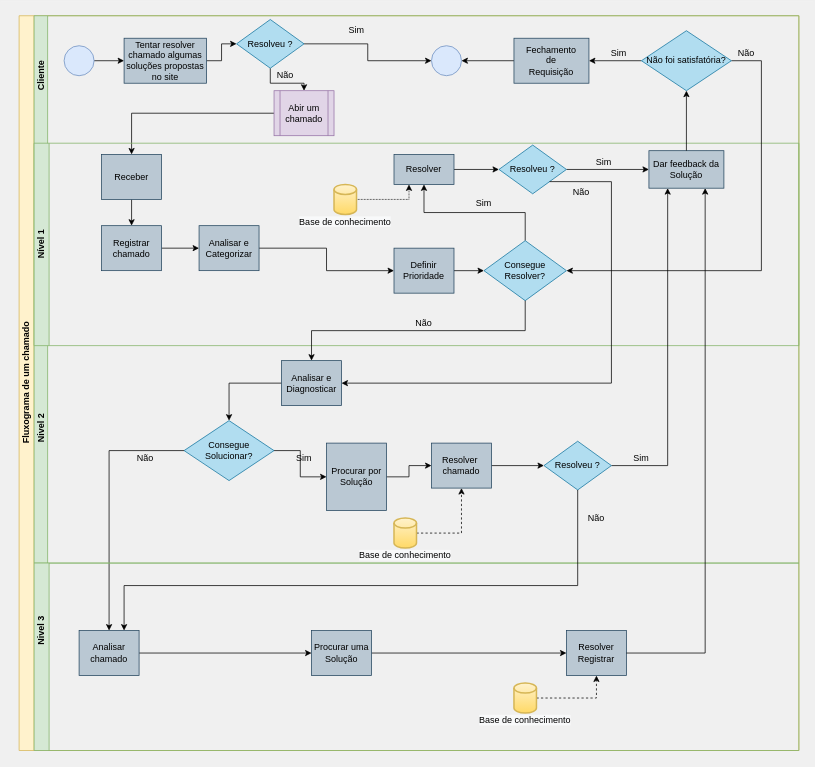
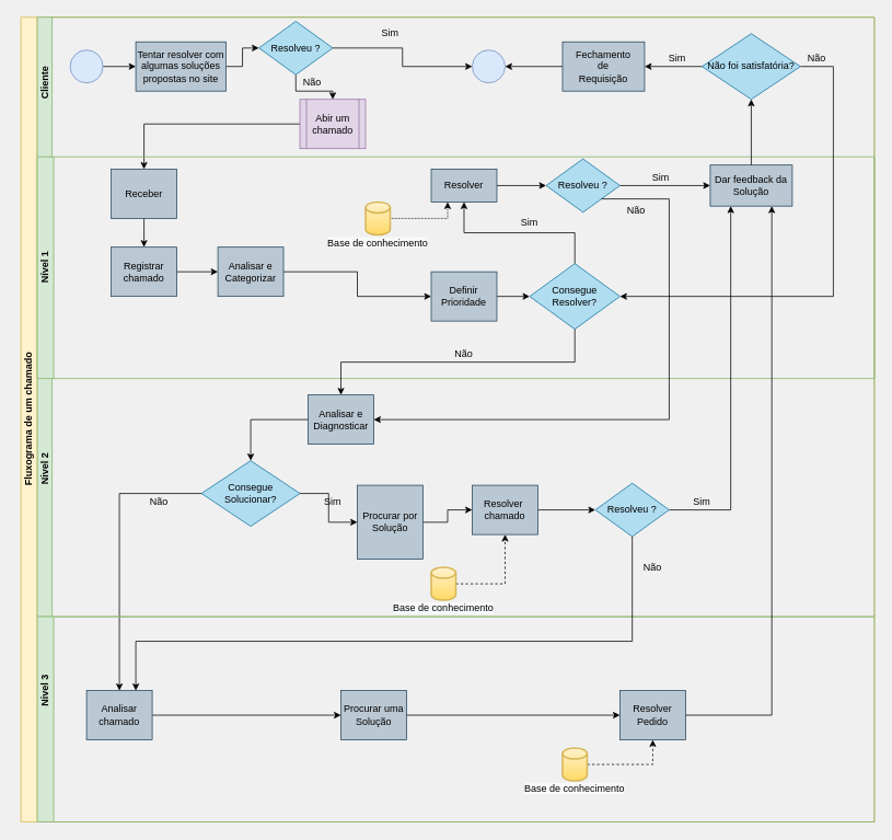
  <mxCell id="0" />
  <mxCell id="1" parent="0" />
  <mxCell id="2" value="Fluxograma de um chamado&lt;br&gt;" style="swimlane;html=1;childLayout=stackLayout;resizeParent=1;resizeParentMax=0;horizontal=0;startSize=20;horizontalStack=0;fillColor=#fff2cc;strokeColor=#d6b656;" parent="1" vertex="1"><mxGeometry x="25" y="20" width="1040" height="980" as="geometry" /></mxCell>
  <mxCell id="3" style="edgeStyle=orthogonalEdgeStyle;rounded=0;orthogonalLoop=1;jettySize=auto;html=1;entryX=0.5;entryY=0;entryDx=0;entryDy=0;" parent="2" source="39" target="72" edge="1"><mxGeometry relative="1" as="geometry" /></mxCell>
  <mxCell id="4" value="Nivel 1" style="swimlane;html=1;startSize=18;horizontal=0;fontFamily=Helvetica;fillColor=#d5e8d4;strokeColor=#82b366;" parent="2" vertex="1"><mxGeometry x="20" width="1020" height="730" as="geometry" /></mxCell>
  <mxCell id="5" style="edgeStyle=orthogonalEdgeStyle;rounded=0;orthogonalLoop=1;jettySize=auto;html=1;exitX=1;exitY=0.5;exitDx=0;exitDy=0;entryX=0;entryY=0.5;entryDx=0;entryDy=0;" edge="1" parent="4" source="6" target="63"><mxGeometry relative="1" as="geometry" /></mxCell>
  <mxCell id="6" value="" style="ellipse;whiteSpace=wrap;html=1;fillColor=#dae8fc;strokeColor=#6c8ebf;" parent="4" vertex="1"><mxGeometry x="40" y="40" width="40" height="40" as="geometry" /></mxCell>
  <mxCell id="7" style="edgeStyle=orthogonalEdgeStyle;rounded=0;orthogonalLoop=1;jettySize=auto;html=1;exitX=0;exitY=0.5;exitDx=0;exitDy=0;entryX=0.5;entryY=0;entryDx=0;entryDy=0;" edge="1" parent="4" source="8" target="12"><mxGeometry relative="1" as="geometry" /></mxCell>
  <mxCell id="8" value="Abir um chamado" style="shape=process;rounded=0;whiteSpace=wrap;html=1;fontFamily=Helvetica;fontSize=12;align=center;fillColor=#e1d5e7;strokeColor=#9673a6;" parent="4" vertex="1"><mxGeometry x="320" y="100" width="80" height="60" as="geometry" /></mxCell>
  <mxCell id="9" value="" style="ellipse;whiteSpace=wrap;html=1;fillColor=#dae8fc;strokeColor=#6c8ebf;" parent="4" vertex="1"><mxGeometry x="530" y="40" width="40" height="40" as="geometry" /></mxCell>
  <mxCell id="10" value="Nível 1" style="swimlane;html=1;startSize=20;horizontal=0;fillColor=#d5e8d4;strokeColor=#82b366;" parent="4" vertex="1"><mxGeometry y="170" width="1020" height="270" as="geometry" /></mxCell>
  <mxCell id="11" style="edgeStyle=orthogonalEdgeStyle;rounded=0;orthogonalLoop=1;jettySize=auto;html=1;exitX=0.5;exitY=1;exitDx=0;exitDy=0;entryX=0.5;entryY=0;entryDx=0;entryDy=0;" edge="1" parent="10" source="12" target="14"><mxGeometry relative="1" as="geometry" /></mxCell>
  <mxCell id="12" value="Receber" style="rounded=0;whiteSpace=wrap;html=1;fontFamily=Helvetica;fontSize=12;align=center;fillColor=#bac8d3;strokeColor=#23445d;" parent="10" vertex="1"><mxGeometry x="90" y="15" width="80" height="60" as="geometry" /></mxCell>
  <mxCell id="13" style="edgeStyle=orthogonalEdgeStyle;rounded=0;orthogonalLoop=1;jettySize=auto;html=1;exitX=1;exitY=0.5;exitDx=0;exitDy=0;entryX=0;entryY=0.5;entryDx=0;entryDy=0;" edge="1" parent="10" source="14" target="16"><mxGeometry relative="1" as="geometry" /></mxCell>
  <mxCell id="14" value="Registrar &lt;br&gt;chamado" style="rounded=0;whiteSpace=wrap;html=1;fontFamily=Helvetica;fontSize=12;align=center;fillColor=#bac8d3;strokeColor=#23445d;" parent="10" vertex="1"><mxGeometry x="90" y="110" width="80" height="60" as="geometry" /></mxCell>
  <mxCell id="15" style="edgeStyle=orthogonalEdgeStyle;rounded=0;orthogonalLoop=1;jettySize=auto;html=1;exitX=1;exitY=0.5;exitDx=0;exitDy=0;entryX=0;entryY=0.5;entryDx=0;entryDy=0;" edge="1" parent="10" source="16" target="18"><mxGeometry relative="1" as="geometry" /></mxCell>
  <mxCell id="16" value="Analisar e&lt;br&gt;Categorizar" style="rounded=0;whiteSpace=wrap;html=1;fontFamily=Helvetica;fontSize=12;align=center;fillColor=#bac8d3;strokeColor=#23445d;" parent="10" vertex="1"><mxGeometry x="220" y="110" width="80" height="60" as="geometry" /></mxCell>
  <mxCell id="17" style="edgeStyle=orthogonalEdgeStyle;rounded=0;orthogonalLoop=1;jettySize=auto;html=1;exitX=1;exitY=0.5;exitDx=0;exitDy=0;entryX=0;entryY=0.5;entryDx=0;entryDy=0;fontFamily=Helvetica;" parent="10" source="18" target="20" edge="1"><mxGeometry relative="1" as="geometry" /></mxCell>
  <mxCell id="18" value="Definir Prioridade" style="rounded=0;whiteSpace=wrap;html=1;fontFamily=Helvetica;fontSize=12;align=center;fillColor=#bac8d3;strokeColor=#23445d;" parent="10" vertex="1"><mxGeometry x="480" y="140" width="80" height="60" as="geometry" /></mxCell>
  <mxCell id="19" style="edgeStyle=orthogonalEdgeStyle;rounded=0;orthogonalLoop=1;jettySize=auto;html=1;exitX=0.5;exitY=0;exitDx=0;exitDy=0;entryX=0.5;entryY=1;entryDx=0;entryDy=0;fontFamily=Helvetica;" parent="10" source="20" target="22" edge="1"><mxGeometry relative="1" as="geometry" /></mxCell>
  <mxCell id="20" value="Consegue&lt;br&gt;&lt;div&gt;Resolver?&lt;/div&gt;" style="rhombus;whiteSpace=wrap;html=1;fontFamily=Helvetica;fillColor=#b1ddf0;strokeColor=#10739e;" parent="10" vertex="1"><mxGeometry x="600" y="130" width="110" height="80" as="geometry" /></mxCell>
  <mxCell id="21" style="edgeStyle=orthogonalEdgeStyle;rounded=0;orthogonalLoop=1;jettySize=auto;html=1;exitX=1;exitY=0.5;exitDx=0;exitDy=0;entryX=0;entryY=0.5;entryDx=0;entryDy=0;" edge="1" parent="10" source="22" target="30"><mxGeometry relative="1" as="geometry" /></mxCell>
  <mxCell id="22" value="&lt;div&gt;Resolver&lt;/div&gt;" style="rounded=0;whiteSpace=wrap;html=1;fontFamily=Helvetica;fontSize=12;align=center;fillColor=#bac8d3;strokeColor=#23445d;" parent="10" vertex="1"><mxGeometry x="480" y="15" width="80" height="40" as="geometry" /></mxCell>
  <mxCell id="23" value="Dar feedback da Solução" style="rounded=0;whiteSpace=wrap;html=1;fontFamily=Helvetica;fontSize=12;align=center;fillColor=#bac8d3;strokeColor=#23445d;" parent="10" vertex="1"><mxGeometry x="820" y="10" width="100" height="50" as="geometry" /></mxCell>
  <mxCell id="24" style="edgeStyle=orthogonalEdgeStyle;rounded=0;orthogonalLoop=1;jettySize=auto;html=1;entryX=0.25;entryY=1;entryDx=0;entryDy=0;fontFamily=Helvetica;dashed=1;dashPattern=1 1;" parent="10" source="25" target="22" edge="1"><mxGeometry relative="1" as="geometry" /></mxCell>
  <mxCell id="25" value="" style="strokeWidth=2;html=1;shape=mxgraph.flowchart.database;whiteSpace=wrap;fontFamily=Helvetica;gradientColor=#ffd966;fillColor=#fff2cc;strokeColor=#d6b656;" parent="10" vertex="1"><mxGeometry x="400" y="55" width="30" height="40" as="geometry" /></mxCell>
  <mxCell id="26" value="&#10;&#10;&lt;span style=&quot;color: rgb(0, 0, 0); font-family: helvetica; font-size: 12px; font-style: normal; font-weight: 400; letter-spacing: normal; text-align: center; text-indent: 0px; text-transform: none; word-spacing: 0px; background-color: rgb(248, 249, 250); display: inline; float: none;&quot;&gt;Base de conhecimento&lt;/span&gt;&#10;&#10;" style="text;html=1;strokeColor=none;fillColor=none;align=center;verticalAlign=middle;whiteSpace=wrap;rounded=0;" vertex="1" parent="10"><mxGeometry x="350" y="95" width="130" height="20" as="geometry" /></mxCell>
  <mxCell id="27" value="Sim" style="text;html=1;strokeColor=none;fillColor=none;align=center;verticalAlign=middle;whiteSpace=wrap;rounded=0;" vertex="1" parent="10"><mxGeometry x="580" y="70" width="40" height="20" as="geometry" /></mxCell>
  <mxCell id="28" value="Não" style="text;html=1;strokeColor=none;fillColor=none;align=center;verticalAlign=middle;whiteSpace=wrap;rounded=0;" vertex="1" parent="10"><mxGeometry x="500" y="230" width="40" height="20" as="geometry" /></mxCell>
  <mxCell id="29" style="edgeStyle=orthogonalEdgeStyle;rounded=0;orthogonalLoop=1;jettySize=auto;html=1;exitX=1;exitY=0.5;exitDx=0;exitDy=0;entryX=0;entryY=0.5;entryDx=0;entryDy=0;" edge="1" parent="10" source="30" target="23"><mxGeometry relative="1" as="geometry" /></mxCell>
  <mxCell id="30" value="Resolveu ?" style="rhombus;whiteSpace=wrap;html=1;fontFamily=Helvetica;fillColor=#b1ddf0;strokeColor=#10739e;" vertex="1" parent="10"><mxGeometry x="620" y="2.5" width="90" height="65" as="geometry" /></mxCell>
  <mxCell id="31" value="Sim" style="text;html=1;strokeColor=none;fillColor=none;align=center;verticalAlign=middle;whiteSpace=wrap;rounded=0;" vertex="1" parent="10"><mxGeometry x="740" y="15" width="40" height="20" as="geometry" /></mxCell>
  <mxCell id="32" value="Não" style="text;html=1;strokeColor=none;fillColor=none;align=center;verticalAlign=middle;whiteSpace=wrap;rounded=0;" vertex="1" parent="10"><mxGeometry x="710" y="55" width="40" height="20" as="geometry" /></mxCell>
  <mxCell id="33" value="Cliente" style="text;html=1;strokeColor=none;fillColor=none;align=center;verticalAlign=middle;whiteSpace=wrap;rounded=0;fontFamily=Helvetica;rotation=-90;fontStyle=1" parent="4" vertex="1"><mxGeometry x="-10" y="70" width="40" height="20" as="geometry" /></mxCell>
  <mxCell id="34" value="&lt;div&gt;&lt;b&gt;Nivel 2&lt;br&gt;&lt;/b&gt;&lt;/div&gt;" style="text;html=1;strokeColor=none;fillColor=none;align=center;verticalAlign=middle;whiteSpace=wrap;rounded=0;fontFamily=Helvetica;rotation=-90;" parent="4" vertex="1"><mxGeometry x="-25" y="540" width="70" height="20" as="geometry" /></mxCell>
  <mxCell id="35" style="edgeStyle=orthogonalEdgeStyle;rounded=0;orthogonalLoop=1;jettySize=auto;html=1;exitX=0;exitY=0.5;exitDx=0;exitDy=0;entryX=0.5;entryY=0;entryDx=0;entryDy=0;fontFamily=Helvetica;" parent="4" source="36" target="39" edge="1"><mxGeometry relative="1" as="geometry"><mxPoint x="310" y="500" as="targetPoint" /></mxGeometry></mxCell>
  <mxCell id="36" value="Analisar e Diagnosticar" style="rounded=0;whiteSpace=wrap;html=1;fontFamily=Helvetica;fontSize=12;align=center;fillColor=#bac8d3;strokeColor=#23445d;" parent="4" vertex="1"><mxGeometry x="330" y="460" width="80" height="60" as="geometry" /></mxCell>
  <mxCell id="37" style="edgeStyle=orthogonalEdgeStyle;rounded=0;orthogonalLoop=1;jettySize=auto;html=1;exitX=0.5;exitY=1;exitDx=0;exitDy=0;entryX=0.5;entryY=0;entryDx=0;entryDy=0;fontFamily=Helvetica;" parent="4" source="20" target="36" edge="1"><mxGeometry relative="1" as="geometry" /></mxCell>
  <mxCell id="38" style="edgeStyle=orthogonalEdgeStyle;rounded=0;orthogonalLoop=1;jettySize=auto;html=1;exitX=1;exitY=0.5;exitDx=0;exitDy=0;entryX=0;entryY=0.5;entryDx=0;entryDy=0;fontFamily=Helvetica;" parent="4" source="39" target="41" edge="1"><mxGeometry relative="1" as="geometry" /></mxCell>
  <mxCell id="39" value="Consegue Solucionar?" style="rhombus;whiteSpace=wrap;html=1;fontFamily=Helvetica;fillColor=#b1ddf0;strokeColor=#10739e;" parent="4" vertex="1"><mxGeometry x="200" y="540" width="120" height="80" as="geometry" /></mxCell>
  <mxCell id="40" style="edgeStyle=orthogonalEdgeStyle;rounded=0;orthogonalLoop=1;jettySize=auto;html=1;entryX=0;entryY=0.5;entryDx=0;entryDy=0;fontFamily=Helvetica;" parent="4" source="41" target="43" edge="1"><mxGeometry relative="1" as="geometry" /></mxCell>
  <mxCell id="41" value="Procurar por Solução" style="rounded=0;whiteSpace=wrap;html=1;fontFamily=Helvetica;fontSize=12;align=center;fillColor=#bac8d3;strokeColor=#23445d;" parent="4" vertex="1"><mxGeometry x="390" y="570" width="80" height="90" as="geometry" /></mxCell>
  <mxCell id="42" style="edgeStyle=orthogonalEdgeStyle;rounded=0;orthogonalLoop=1;jettySize=auto;html=1;exitX=1;exitY=0.5;exitDx=0;exitDy=0;entryX=0;entryY=0.5;entryDx=0;entryDy=0;" edge="1" parent="4" source="43" target="59"><mxGeometry relative="1" as="geometry" /></mxCell>
  <mxCell id="43" value="Resolver&amp;nbsp;&lt;br&gt;chamado" style="rounded=0;whiteSpace=wrap;html=1;fontFamily=Helvetica;fontSize=12;align=center;fillColor=#bac8d3;strokeColor=#23445d;" parent="4" vertex="1"><mxGeometry x="530" y="570" width="80" height="60" as="geometry" /></mxCell>
  <mxCell id="44" style="edgeStyle=orthogonalEdgeStyle;rounded=0;orthogonalLoop=1;jettySize=auto;html=1;fontFamily=Helvetica;dashed=1;" parent="4" source="45" target="43" edge="1"><mxGeometry relative="1" as="geometry" /></mxCell>
  <mxCell id="45" value="" style="strokeWidth=2;html=1;shape=mxgraph.flowchart.database;whiteSpace=wrap;fontFamily=Helvetica;gradientColor=#ffd966;fillColor=#fff2cc;strokeColor=#d6b656;" parent="4" vertex="1"><mxGeometry x="480" y="670" width="30" height="40" as="geometry" /></mxCell>
  <mxCell id="46" style="edgeStyle=orthogonalEdgeStyle;rounded=0;orthogonalLoop=1;jettySize=auto;html=1;exitX=0;exitY=0.5;exitDx=0;exitDy=0;entryX=1;entryY=0.5;entryDx=0;entryDy=0;" edge="1" parent="4" source="47" target="9"><mxGeometry relative="1" as="geometry" /></mxCell>
  <mxCell id="47" value="Fechamento&lt;br&gt;de &lt;br&gt;&lt;div&gt;Requisição&lt;br&gt;&lt;/div&gt;" style="rounded=0;whiteSpace=wrap;html=1;fontFamily=Helvetica;fontSize=12;align=center;fillColor=#bac8d3;strokeColor=#23445d;" vertex="1" parent="4"><mxGeometry x="640" y="30" width="100" height="60" as="geometry" /></mxCell>
  <mxCell id="48" style="edgeStyle=orthogonalEdgeStyle;rounded=0;orthogonalLoop=1;jettySize=auto;html=1;exitX=0;exitY=0.5;exitDx=0;exitDy=0;entryX=1;entryY=0.5;entryDx=0;entryDy=0;" edge="1" parent="4" source="50" target="47"><mxGeometry relative="1" as="geometry" /></mxCell>
  <mxCell id="49" style="edgeStyle=orthogonalEdgeStyle;rounded=0;orthogonalLoop=1;jettySize=auto;html=1;exitX=1;exitY=0.5;exitDx=0;exitDy=0;entryX=1;entryY=0.5;entryDx=0;entryDy=0;" edge="1" parent="4" source="50" target="20"><mxGeometry relative="1" as="geometry"><Array as="points"><mxPoint x="970" y="60" /><mxPoint x="970" y="340" /></Array></mxGeometry></mxCell>
  <mxCell id="50" value="Não foi satisfatória?" style="rhombus;whiteSpace=wrap;html=1;fontFamily=Helvetica;fillColor=#b1ddf0;strokeColor=#10739e;" vertex="1" parent="4"><mxGeometry x="810" y="20" width="120" height="80" as="geometry" /></mxCell>
  <mxCell id="51" value="Sim" style="text;html=1;strokeColor=none;fillColor=none;align=center;verticalAlign=middle;whiteSpace=wrap;rounded=0;" vertex="1" parent="4"><mxGeometry x="760" y="40" width="40" height="20" as="geometry" /></mxCell>
  <mxCell id="52" style="edgeStyle=orthogonalEdgeStyle;rounded=0;orthogonalLoop=1;jettySize=auto;html=1;exitX=0.5;exitY=0;exitDx=0;exitDy=0;entryX=0.5;entryY=1;entryDx=0;entryDy=0;" edge="1" parent="4" source="23" target="50"><mxGeometry relative="1" as="geometry" /></mxCell>
  <mxCell id="53" value="Não" style="text;html=1;strokeColor=none;fillColor=none;align=center;verticalAlign=middle;whiteSpace=wrap;rounded=0;" vertex="1" parent="4"><mxGeometry x="930" y="40" width="40" height="20" as="geometry" /></mxCell>
  <mxCell id="54" value="&#10;&#10;&lt;span style=&quot;color: rgb(0, 0, 0); font-family: helvetica; font-size: 12px; font-style: normal; font-weight: 400; letter-spacing: normal; text-align: center; text-indent: 0px; text-transform: none; word-spacing: 0px; background-color: rgb(248, 249, 250); display: inline; float: none;&quot;&gt;Base de conhecimento&lt;/span&gt;&#10;&#10;" style="text;html=1;strokeColor=none;fillColor=none;align=center;verticalAlign=middle;whiteSpace=wrap;rounded=0;" vertex="1" parent="4"><mxGeometry x="430" y="710" width="130" height="20" as="geometry" /></mxCell>
  <mxCell id="55" value="Sim" style="text;html=1;strokeColor=none;fillColor=none;align=center;verticalAlign=middle;whiteSpace=wrap;rounded=0;" vertex="1" parent="4"><mxGeometry x="340" y="580" width="40" height="20" as="geometry" /></mxCell>
  <mxCell id="56" value="Não&amp;nbsp;" style="text;html=1;strokeColor=none;fillColor=none;align=center;verticalAlign=middle;whiteSpace=wrap;rounded=0;" vertex="1" parent="4"><mxGeometry x="130" y="580" width="40" height="20" as="geometry" /></mxCell>
  <mxCell id="57" style="edgeStyle=orthogonalEdgeStyle;rounded=0;orthogonalLoop=1;jettySize=auto;html=1;exitX=1;exitY=1;exitDx=0;exitDy=0;entryX=1;entryY=0.5;entryDx=0;entryDy=0;" edge="1" parent="4" source="30" target="36"><mxGeometry relative="1" as="geometry"><Array as="points"><mxPoint x="770" y="221" /><mxPoint x="770" y="490" /></Array></mxGeometry></mxCell>
  <mxCell id="58" style="edgeStyle=orthogonalEdgeStyle;rounded=0;orthogonalLoop=1;jettySize=auto;html=1;exitX=1;exitY=0.5;exitDx=0;exitDy=0;entryX=0.25;entryY=1;entryDx=0;entryDy=0;" edge="1" parent="4" source="59" target="23"><mxGeometry relative="1" as="geometry" /></mxCell>
  <mxCell id="59" value="Resolveu ?" style="rhombus;whiteSpace=wrap;html=1;fontFamily=Helvetica;fillColor=#b1ddf0;strokeColor=#10739e;" vertex="1" parent="4"><mxGeometry x="680" y="567.5" width="90" height="65" as="geometry" /></mxCell>
  <mxCell id="60" value="Sim" style="text;html=1;strokeColor=none;fillColor=none;align=center;verticalAlign=middle;whiteSpace=wrap;rounded=0;" vertex="1" parent="4"><mxGeometry x="790" y="580" width="40" height="20" as="geometry" /></mxCell>
  <mxCell id="61" value="Não" style="text;html=1;strokeColor=none;fillColor=none;align=center;verticalAlign=middle;whiteSpace=wrap;rounded=0;" vertex="1" parent="4"><mxGeometry x="730" y="660" width="40" height="20" as="geometry" /></mxCell>
  <mxCell id="62" style="edgeStyle=orthogonalEdgeStyle;rounded=0;orthogonalLoop=1;jettySize=auto;html=1;exitX=1;exitY=0.5;exitDx=0;exitDy=0;entryX=0;entryY=0.5;entryDx=0;entryDy=0;" edge="1" parent="4" source="63" target="66"><mxGeometry relative="1" as="geometry" /></mxCell>
- <mxCell id="63" value="Tentar resolver chamado algumas soluções propostas no site" style="rounded=0;whiteSpace=wrap;html=1;fontFamily=Helvetica;fontSize=12;align=center;fillColor=#bac8d3;strokeColor=#23445d;" vertex="1" parent="4"><mxGeometry x="120" y="30" width="110" height="60" as="geometry" /></mxCell>
+ <mxCell id="63" value="Tentar resolver com algumas soluções propostas no site" style="rounded=0;whiteSpace=wrap;html=1;fontFamily=Helvetica;fontSize=12;align=center;fillColor=#bac8d3;strokeColor=#23445d;" vertex="1" parent="4"><mxGeometry x="120" y="30" width="110" height="60" as="geometry" /></mxCell>
  <mxCell id="64" style="edgeStyle=orthogonalEdgeStyle;rounded=0;orthogonalLoop=1;jettySize=auto;html=1;exitX=0.5;exitY=1;exitDx=0;exitDy=0;entryX=0.5;entryY=0;entryDx=0;entryDy=0;" edge="1" parent="4" source="66" target="8"><mxGeometry relative="1" as="geometry" /></mxCell>
  <mxCell id="65" style="edgeStyle=orthogonalEdgeStyle;rounded=0;orthogonalLoop=1;jettySize=auto;html=1;exitX=1;exitY=0.5;exitDx=0;exitDy=0;entryX=0;entryY=0.5;entryDx=0;entryDy=0;" edge="1" parent="4" source="66" target="9"><mxGeometry relative="1" as="geometry" /></mxCell>
  <mxCell id="66" value="Resolveu ?" style="rhombus;whiteSpace=wrap;html=1;fontFamily=Helvetica;fillColor=#b1ddf0;strokeColor=#10739e;" vertex="1" parent="4"><mxGeometry x="270" y="5" width="90" height="65" as="geometry" /></mxCell>
  <mxCell id="67" value="Não" style="text;html=1;strokeColor=none;fillColor=none;align=center;verticalAlign=middle;whiteSpace=wrap;rounded=0;" vertex="1" parent="4"><mxGeometry x="315" y="70" width="40" height="20" as="geometry" /></mxCell>
  <mxCell id="68" value="Sim" style="text;html=1;strokeColor=none;fillColor=none;align=center;verticalAlign=middle;whiteSpace=wrap;rounded=0;" vertex="1" parent="4"><mxGeometry x="410" y="10" width="40" height="20" as="geometry" /></mxCell>
  <mxCell id="69" value="" style="swimlane;html=1;startSize=20;horizontal=0;fillColor=#d5e8d4;strokeColor=#82b366;" parent="2" vertex="1"><mxGeometry x="20" y="730" width="1020" height="250" as="geometry" /></mxCell>
  <mxCell id="70" value="&lt;div&gt;&lt;b&gt;Nivel 3&lt;br&gt;&lt;/b&gt;&lt;/div&gt;" style="text;html=1;strokeColor=none;fillColor=none;align=center;verticalAlign=middle;whiteSpace=wrap;rounded=0;fontFamily=Helvetica;rotation=-90;" parent="69" vertex="1"><mxGeometry x="-25" y="80" width="70" height="20" as="geometry" /></mxCell>
  <mxCell id="71" style="edgeStyle=orthogonalEdgeStyle;rounded=0;orthogonalLoop=1;jettySize=auto;html=1;" parent="69" source="72" target="74" edge="1"><mxGeometry relative="1" as="geometry" /></mxCell>
  <mxCell id="72" value="&lt;div&gt;Analisar chamado&lt;/div&gt;" style="rounded=0;whiteSpace=wrap;html=1;fontFamily=Helvetica;fontSize=12;align=center;fillColor=#bac8d3;strokeColor=#23445d;" parent="69" vertex="1"><mxGeometry x="60" y="90" width="80" height="60" as="geometry" /></mxCell>
  <mxCell id="73" style="edgeStyle=orthogonalEdgeStyle;rounded=0;orthogonalLoop=1;jettySize=auto;html=1;entryX=0;entryY=0.5;entryDx=0;entryDy=0;" parent="69" source="74" target="75" edge="1"><mxGeometry relative="1" as="geometry" /></mxCell>
  <mxCell id="74" value="Procurar uma Solução" style="rounded=0;whiteSpace=wrap;html=1;fontFamily=Helvetica;fontSize=12;align=center;fillColor=#bac8d3;strokeColor=#23445d;" parent="69" vertex="1"><mxGeometry x="370" y="90" width="80" height="60" as="geometry" /></mxCell>
- <mxCell id="75" value="&lt;div&gt;Resolver Registrar&lt;/div&gt;" style="rounded=0;whiteSpace=wrap;html=1;fontFamily=Helvetica;fontSize=12;align=center;fillColor=#bac8d3;strokeColor=#23445d;" parent="69" vertex="1"><mxGeometry x="710" y="90" width="80" height="60" as="geometry" /></mxCell>
+ <mxCell id="75" value="&lt;div&gt;Resolver Pedido&lt;/div&gt;" style="rounded=0;whiteSpace=wrap;html=1;fontFamily=Helvetica;fontSize=12;align=center;fillColor=#bac8d3;strokeColor=#23445d;" parent="69" vertex="1"><mxGeometry x="710" y="90" width="80" height="60" as="geometry" /></mxCell>
  <mxCell id="76" style="edgeStyle=orthogonalEdgeStyle;rounded=0;orthogonalLoop=1;jettySize=auto;html=1;entryX=0.5;entryY=1;entryDx=0;entryDy=0;dashed=1;" parent="69" source="77" target="75" edge="1"><mxGeometry relative="1" as="geometry" /></mxCell>
  <mxCell id="77" value="" style="strokeWidth=2;html=1;shape=mxgraph.flowchart.database;whiteSpace=wrap;fontFamily=Helvetica;gradientColor=#ffd966;fillColor=#fff2cc;strokeColor=#d6b656;" parent="69" vertex="1"><mxGeometry x="640" y="160" width="30" height="40" as="geometry" /></mxCell>
  <mxCell id="78" value="&#10;&#10;&lt;span style=&quot;color: rgb(0, 0, 0); font-family: helvetica; font-size: 12px; font-style: normal; font-weight: 400; letter-spacing: normal; text-align: center; text-indent: 0px; text-transform: none; word-spacing: 0px; background-color: rgb(248, 249, 250); display: inline; float: none;&quot;&gt;Base de conhecimento&lt;/span&gt;&#10;&#10;" style="text;html=1;strokeColor=none;fillColor=none;align=center;verticalAlign=middle;whiteSpace=wrap;rounded=0;" vertex="1" parent="69"><mxGeometry x="590" y="200" width="130" height="20" as="geometry" /></mxCell>
  <mxCell id="79" style="edgeStyle=orthogonalEdgeStyle;rounded=0;orthogonalLoop=1;jettySize=auto;html=1;exitX=1;exitY=0.5;exitDx=0;exitDy=0;entryX=0.75;entryY=1;entryDx=0;entryDy=0;" edge="1" parent="2" source="75" target="23"><mxGeometry relative="1" as="geometry" /></mxCell>
  <mxCell id="80" style="edgeStyle=orthogonalEdgeStyle;rounded=0;orthogonalLoop=1;jettySize=auto;html=1;exitX=0.5;exitY=1;exitDx=0;exitDy=0;entryX=0.75;entryY=0;entryDx=0;entryDy=0;" edge="1" parent="2" source="59" target="72"><mxGeometry relative="1" as="geometry"><Array as="points"><mxPoint x="745" y="760" /><mxPoint x="140" y="760" /></Array></mxGeometry></mxCell>
